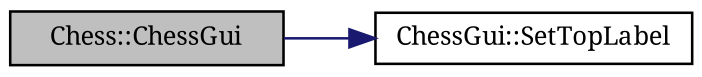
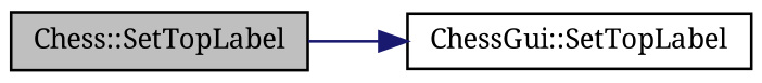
  digraph {
    rankdir=LR
    fontname="Noto Serif"
    node [color=black fontname="Noto Serif" fontsize=10 shape=record]
-   n1 [fillcolor=grey75 fontcolor=black height=0.2 label="Chess::ChessGui" style=filled width=0.4]
+   n1 [fillcolor=grey75 fontcolor=black height=0.2 label="Chess::SetTopLabel" style=filled width=0.4]
    n2 [height=0.2 label="ChessGui::SetTopLabel" width=0.4]
    n1 -> n2 [color=midnightblue fontname="Noto Serif" fontsize=10 labelfontname=Helvetica labelfontsize=10 style=solid]
  }
